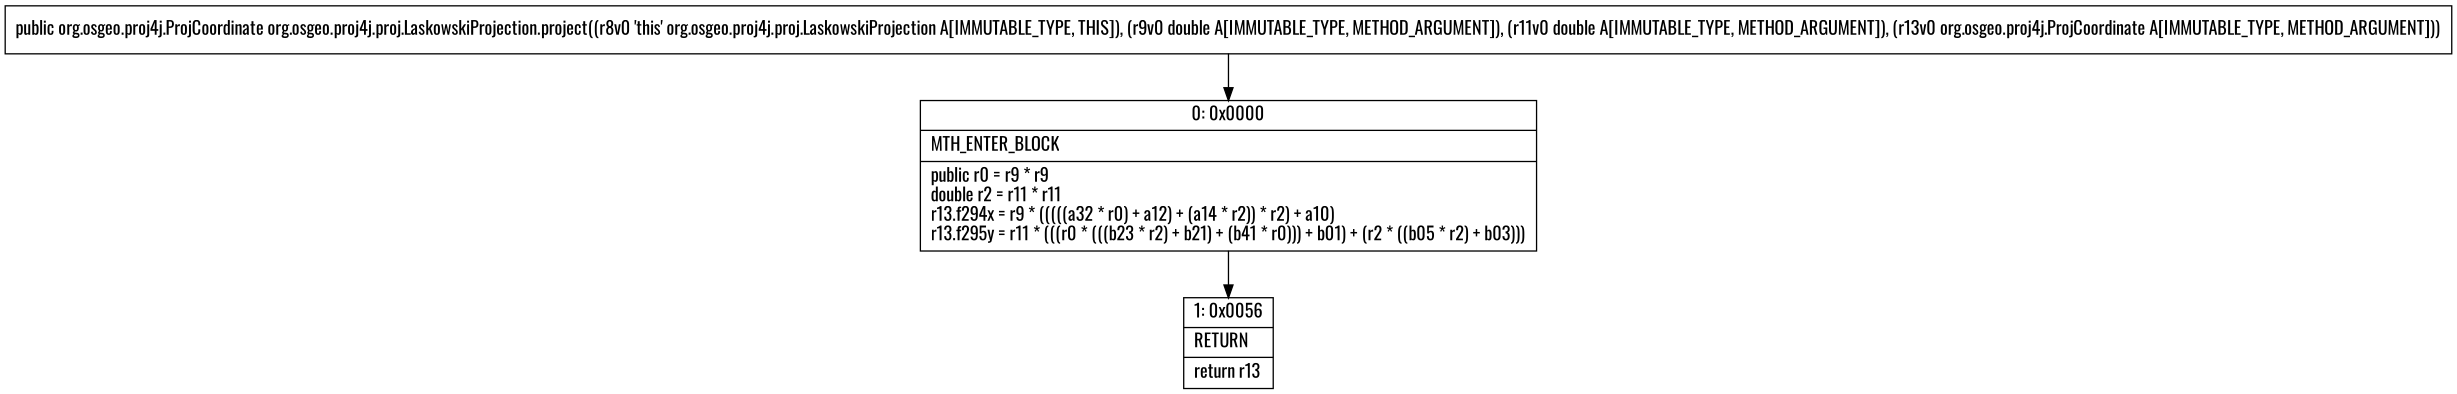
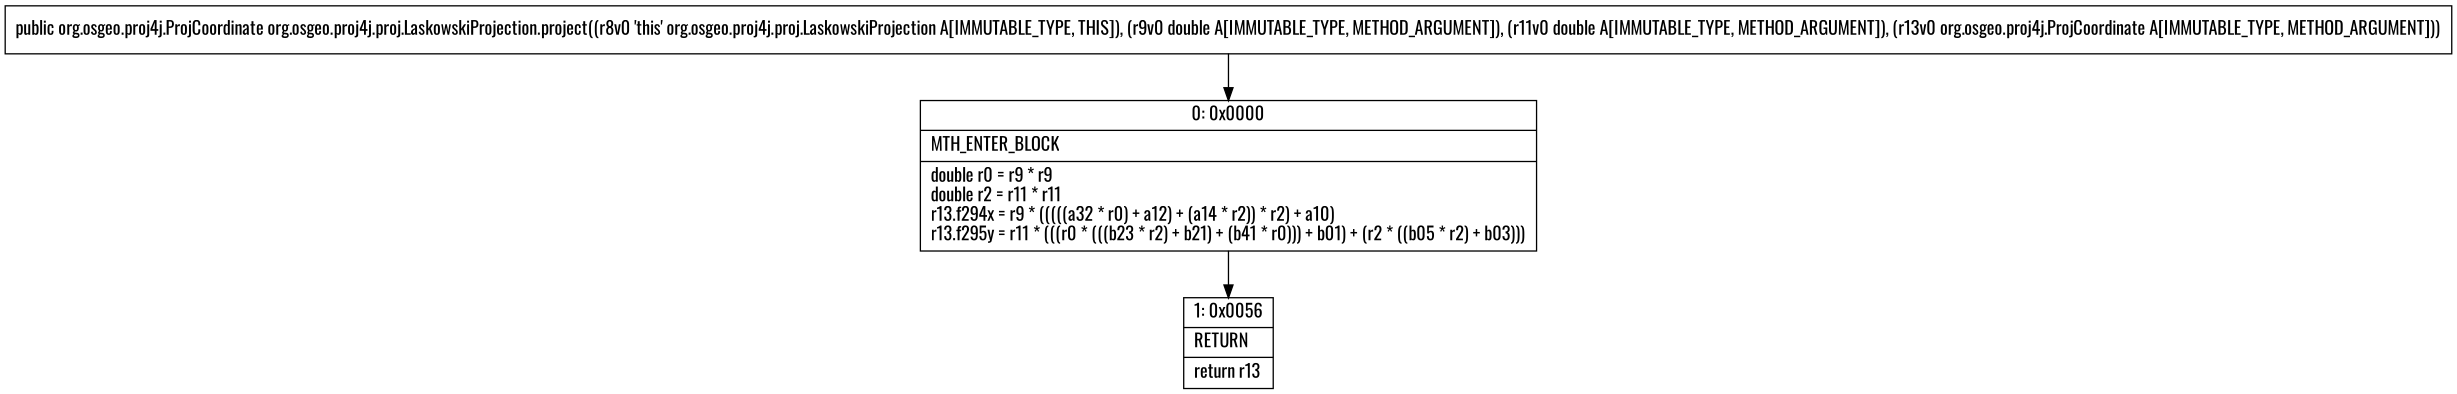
  digraph {
    fontname=Oswald
    node [shape=record fontname=Oswald]
    edge [fontname=Oswald]
-   n1 [label="{0\:\ 0x0000|MTH_ENTER_BLOCK\l|public r0 = r9 * r9\ldouble r2 = r11 * r11\lr13.f294x = r9 * (((((a32 * r0) + a12) + (a14 * r2)) * r2) + a10)\lr13.f295y = r11 * (((r0 * (((b23 * r2) + b21) + (b41 * r0))) + b01) + (r2 * ((b05 * r2) + b03)))\l}"]
+   n1 [label="{0\:\ 0x0000|MTH_ENTER_BLOCK\l|double r0 = r9 * r9\ldouble r2 = r11 * r11\lr13.f294x = r9 * (((((a32 * r0) + a12) + (a14 * r2)) * r2) + a10)\lr13.f295y = r11 * (((r0 * (((b23 * r2) + b21) + (b41 * r0))) + b01) + (r2 * ((b05 * r2) + b03)))\l}"]
    n2 [label="{1\:\ 0x0056|RETURN\l|return r13\l}"]
    n3 [label="{public org.osgeo.proj4j.ProjCoordinate org.osgeo.proj4j.proj.LaskowskiProjection.project((r8v0 'this' org.osgeo.proj4j.proj.LaskowskiProjection A[IMMUTABLE_TYPE, THIS]), (r9v0 double A[IMMUTABLE_TYPE, METHOD_ARGUMENT]), (r11v0 double A[IMMUTABLE_TYPE, METHOD_ARGUMENT]), (r13v0 org.osgeo.proj4j.ProjCoordinate A[IMMUTABLE_TYPE, METHOD_ARGUMENT])) }"]
    n1 -> n2
    n3 -> n1
  }
